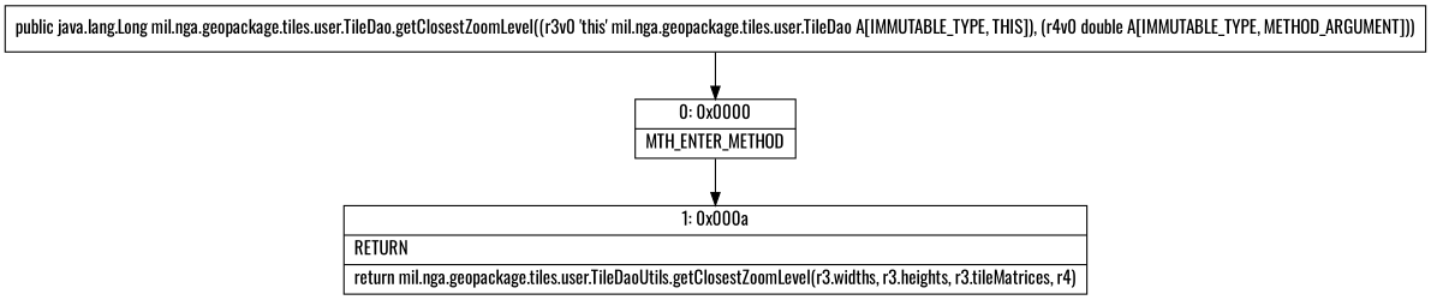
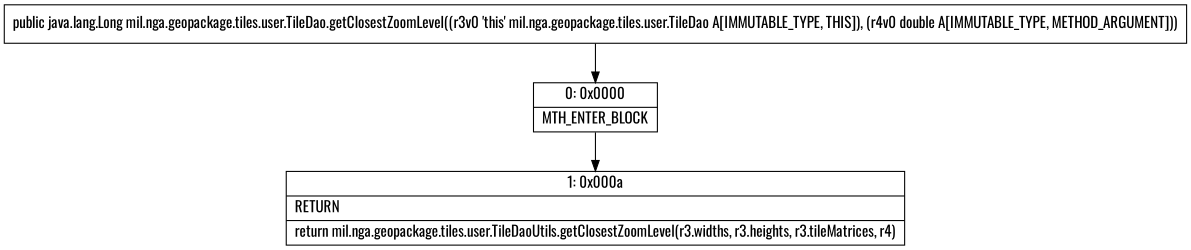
  digraph {
    fontname=Oswald
    node [shape=record fontname=Oswald]
    edge [fontname=Oswald]
-   n1 [label="{0\:\ 0x0000|MTH_ENTER_METHOD\l}"]
+   n1 [label="{0\:\ 0x0000|MTH_ENTER_BLOCK\l}"]
    n2 [label="{1\:\ 0x000a|RETURN\l|return mil.nga.geopackage.tiles.user.TileDaoUtils.getClosestZoomLevel(r3.widths, r3.heights, r3.tileMatrices, r4)\l}"]
    n3 [label="{public java.lang.Long mil.nga.geopackage.tiles.user.TileDao.getClosestZoomLevel((r3v0 'this' mil.nga.geopackage.tiles.user.TileDao A[IMMUTABLE_TYPE, THIS]), (r4v0 double A[IMMUTABLE_TYPE, METHOD_ARGUMENT])) }"]
    n1 -> n2
    n3 -> n1
  }
